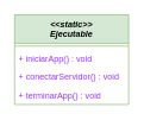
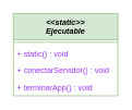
  <mxCell id="0" />
  <mxCell id="1" parent="0" />
  <mxCell id="2" value="&lt;&lt;static&gt;&gt;&#10;Ejecutable" style="swimlane;fontStyle=3;align=center;verticalAlign=top;childLayout=stackLayout;horizontal=1;startSize=40;horizontalStack=0;resizeParent=1;resizeLast=0;collapsible=1;marginBottom=0;rounded=0;shadow=0;strokeWidth=1;fillColor=#d5e8d4;strokeColor=#82b366;" parent="1" vertex="1"><mxGeometry x="20" y="20" width="160" height="126" as="geometry"><mxRectangle x="230" y="140" width="160" height="26" as="alternateBounds" /></mxGeometry></mxCell>
  <mxCell id="3" value="" style="line;html=1;strokeWidth=1;align=left;verticalAlign=middle;spacingTop=-1;spacingLeft=3;spacingRight=3;rotatable=0;labelPosition=right;points=[];portConstraint=eastwest;labelBackgroundColor=#99FF33;fillColor=#d5e8d4;strokeColor=#82b366;" parent="2" vertex="1"><mxGeometry y="40" width="160" height="8" as="geometry" /></mxCell>
- <mxCell id="4" value="+ iniciarApp() : void" style="text;align=left;verticalAlign=top;spacingLeft=4;spacingRight=4;overflow=hidden;rotatable=0;points=[[0,0.5],[1,0.5]];portConstraint=eastwest;fontColor=#9933FF;" parent="2" vertex="1"><mxGeometry y="48" width="160" height="26" as="geometry" /></mxCell>
+ <mxCell id="4" value="+ static() : void" style="text;align=left;verticalAlign=top;spacingLeft=4;spacingRight=4;overflow=hidden;rotatable=0;points=[[0,0.5],[1,0.5]];portConstraint=eastwest;fontColor=#9933FF;" parent="2" vertex="1"><mxGeometry y="48" width="160" height="26" as="geometry" /></mxCell>
  <mxCell id="5" value="+ conectarServidor() : void" style="text;align=left;verticalAlign=top;spacingLeft=4;spacingRight=4;overflow=hidden;rotatable=0;points=[[0,0.5],[1,0.5]];portConstraint=eastwest;fontColor=#9933FF;" parent="2" vertex="1"><mxGeometry y="74" width="160" height="26" as="geometry" /></mxCell>
  <mxCell id="6" value="+ terminarApp() : void" style="text;align=left;verticalAlign=top;spacingLeft=4;spacingRight=4;overflow=hidden;rotatable=0;points=[[0,0.5],[1,0.5]];portConstraint=eastwest;fontColor=#9933FF;" parent="2" vertex="1"><mxGeometry y="100" width="160" height="26" as="geometry" /></mxCell>
